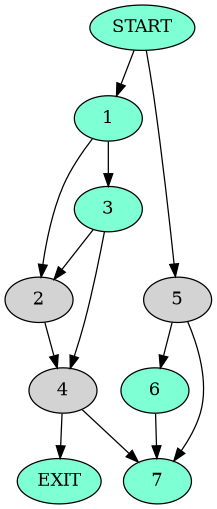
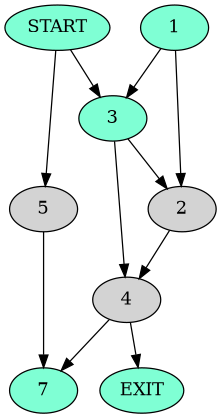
  digraph {
    node [fillcolor=aquamarine style=filled]
    n1 [label=START]
    1
    5 [fillcolor=lightgrey]
    2 [fillcolor=lightgrey]
    3
-   6
    7
    n8 [label=EXIT]
    4 [fillcolor=lightgrey]
-   n1 -> 1
+   n1 -> 3
    n1 -> 5
    1 -> 2
    1 -> 3
-   5 -> 6
    5 -> 7
    2 -> 4
    3 -> 2
    3 -> 4
-   6 -> 7
    4 -> 7
    4 -> n8
  }
